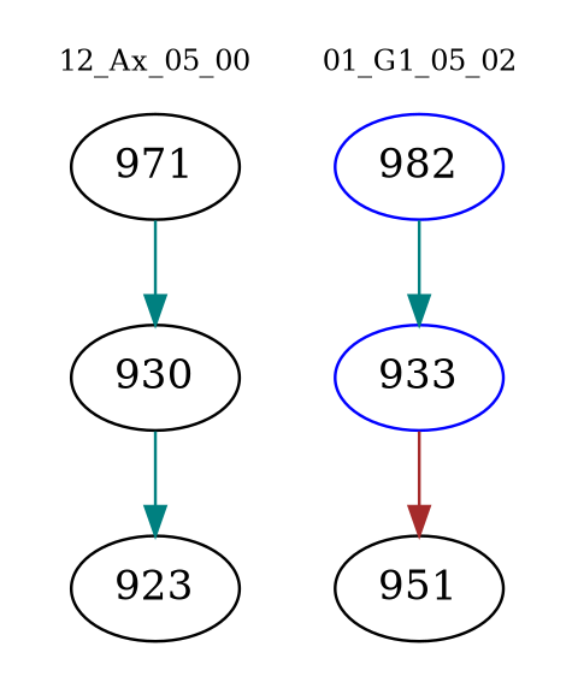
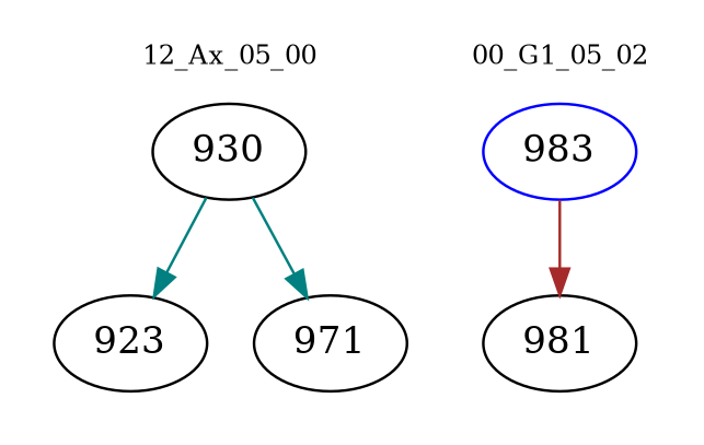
  digraph {
    node [color=black]
    edge [color=teal]
    n1 [label=930]
    n2 [label=923]
    n3 [label=971]
-   n4 [color=blue label=982]
-   n5 [label=951]
-   n6 [color=blue label=933]
+   n5 [label=981]
+   n6 [color=blue label=983]
    subgraph cluster_1 {
      color=white
      fontsize=10
      label="12_Ax_05_00"
      n1
      n2
      n3
    }
    subgraph cluster_2 {
      color=white
      fontsize=10
-     label="01_G1_05_02"
-     n4
+     label="00_G1_05_02"
      n5
      n6
    }
    n1 -> n2
-   n3 -> n1
-   n4 -> n6
+   n1 -> n3
    n6 -> n5 [color=brown]
  }
